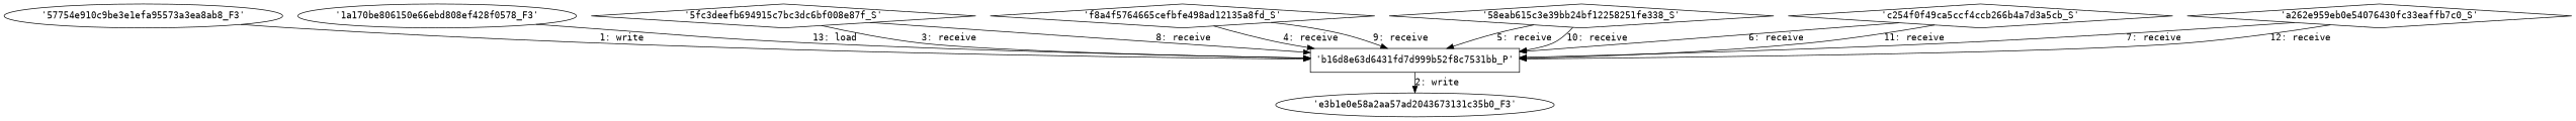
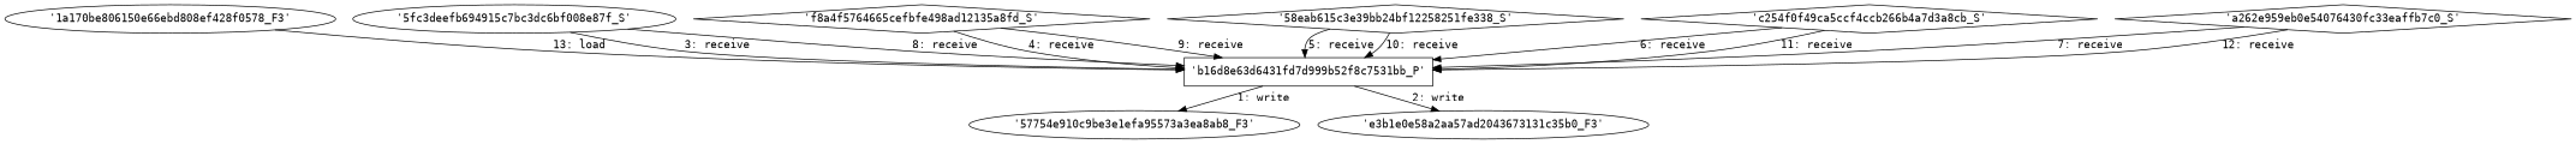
  digraph {
    engine=neato
    fixedsize=false
    fontname="DejaVu Sans Mono"
    fontsize=10
    nodesep=0.3
    rankdir=TB
    ranksep=0
    splines=true
    node [fontname="DejaVu Sans Mono" node_type=Socket shape=diamond]
    edge [fontname="DejaVu Sans Mono"]
    "'57754e910c9be3e1efa95573a3ea8ab8_F3'" [node_type=file shape=ellipse]
    "'b16d8e63d6431fd7d999b52f8c7531bb_P'" [node_type=Process shape=box]
    n3 [label="'e3b1e0e58a2aa57ad2043673131c35b0_F3'" node_type=file shape=ellipse]
    "'1a170be806150e66ebd808ef428f0578_F3'" [node_type=file shape=ellipse]
-   "'5fc3deefb694915c7bc3dc6bf008e87f_S'"
+   "'5fc3deefb694915c7bc3dc6bf008e87f_S'" [shape=ellipse]
    n6 [label="'f8a4f5764665cefbfe498ad12135a8fd_S'"]
    "'58eab615c3e39bb24bf12258251fe338_S'"
-   "'c254f0f49ca5ccf4ccb266b4a7d3a5cb_S'"
+   "'c254f0f49ca5ccf4ccb266b4a7d3a5cb_S'" [label="'c254f0f49ca5ccf4ccb266b4a7d3a8cb_S'"]
    "'a262e959eb0e54076430fc33eaffb7c0_S'"
-   "'57754e910c9be3e1efa95573a3ea8ab8_F3'" -> "'b16d8e63d6431fd7d999b52f8c7531bb_P'" [label="1: write"]
+   "'b16d8e63d6431fd7d999b52f8c7531bb_P'" -> "'57754e910c9be3e1efa95573a3ea8ab8_F3'" [label="1: write"]
    "'b16d8e63d6431fd7d999b52f8c7531bb_P'" -> n3 [label="2: write"]
    "'1a170be806150e66ebd808ef428f0578_F3'" -> "'b16d8e63d6431fd7d999b52f8c7531bb_P'" [label="13: load"]
    "'5fc3deefb694915c7bc3dc6bf008e87f_S'" -> "'b16d8e63d6431fd7d999b52f8c7531bb_P'" [label="3: receive"]
    "'5fc3deefb694915c7bc3dc6bf008e87f_S'" -> "'b16d8e63d6431fd7d999b52f8c7531bb_P'" [label="8: receive"]
    n6 -> "'b16d8e63d6431fd7d999b52f8c7531bb_P'" [label="4: receive"]
    n6 -> "'b16d8e63d6431fd7d999b52f8c7531bb_P'" [label="9: receive"]
    "'58eab615c3e39bb24bf12258251fe338_S'" -> "'b16d8e63d6431fd7d999b52f8c7531bb_P'" [label="5: receive"]
    "'58eab615c3e39bb24bf12258251fe338_S'" -> "'b16d8e63d6431fd7d999b52f8c7531bb_P'" [label="10: receive"]
    "'c254f0f49ca5ccf4ccb266b4a7d3a5cb_S'" -> "'b16d8e63d6431fd7d999b52f8c7531bb_P'" [label="6: receive"]
    "'c254f0f49ca5ccf4ccb266b4a7d3a5cb_S'" -> "'b16d8e63d6431fd7d999b52f8c7531bb_P'" [label="11: receive"]
    "'a262e959eb0e54076430fc33eaffb7c0_S'" -> "'b16d8e63d6431fd7d999b52f8c7531bb_P'" [label="7: receive"]
    "'a262e959eb0e54076430fc33eaffb7c0_S'" -> "'b16d8e63d6431fd7d999b52f8c7531bb_P'" [label="12: receive"]
  }
